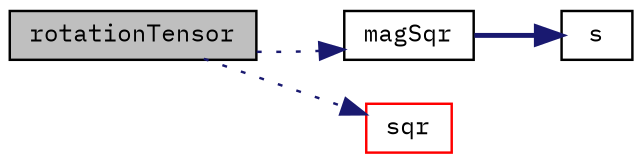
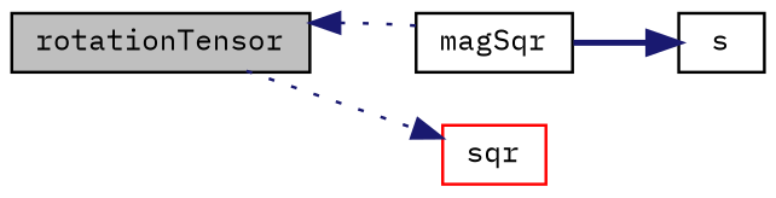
  digraph {
    fontname="IBM Plex Mono"
    rankdir=LR
    node [color=black fontname="IBM Plex Mono" fontsize=10 shape=record]
    edge [color=midnightblue fontname="IBM Plex Mono" fontsize=10 labelfontname=Helvetica labelfontsize=10 style=dotted]
    n1 [fillcolor=grey75 fontcolor=black height=0.2 label=rotationTensor style=filled width=0.4]
    n2 [height=0.2 label=magSqr width=0.4]
    n3 [color=red height=0.2 label=sqr width=0.4]
    n4 [height=0.2 label=s width=0.4]
-   n1 -> n2
+   n2 -> n1
    n1 -> n3
    n2 -> n4 [style=bold]
  }
